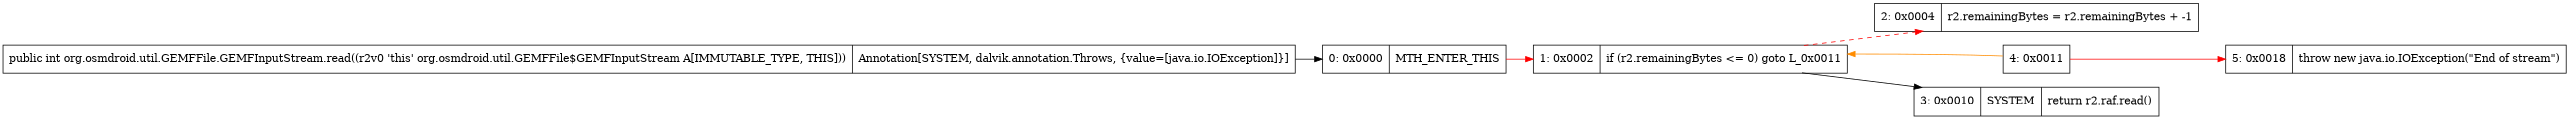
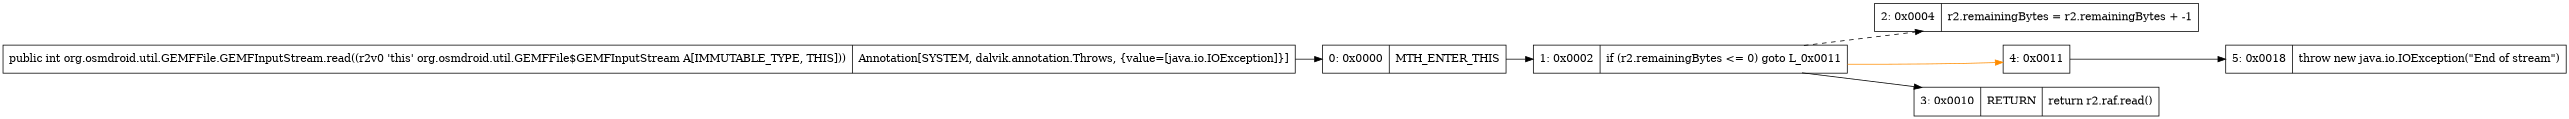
  digraph {
    rankdir=LR
    node [shape=record]
    edge [color=black]
    n1 [label="{0\:\ 0x0000|MTH_ENTER_THIS\l}"]
    n2 [label="{1\:\ 0x0002|if (r2.remainingBytes \<= 0) goto L_0x0011\l}"]
    n3 [label="{2\:\ 0x0004|r2.remainingBytes = r2.remainingBytes + \-1\l}"]
    n4 [label="{4\:\ 0x0011}"]
-   n5 [label="{3\:\ 0x0010|SYSTEM\l|return r2.raf.read()\l}"]
+   n5 [label="{3\:\ 0x0010|RETURN\l|return r2.raf.read()\l}"]
    n6 [label="{5\:\ 0x0018|throw new java.io.IOException(\"End of stream\")\l}"]
    n7 [label="{public int org.osmdroid.util.GEMFFile.GEMFInputStream.read((r2v0 'this' org.osmdroid.util.GEMFFile$GEMFInputStream A[IMMUTABLE_TYPE, THIS]))  | Annotation[SYSTEM, dalvik.annotation.Throws, \{value=[java.io.IOException]\}]\l}"]
-   n1 -> n2 [color=red]
-   n2 -> n3 [color=red style=dashed]
-   n4 -> n2 [color=darkorange]
+   n1 -> n2
+   n2 -> n3 [style=dashed]
+   n2 -> n4 [color=darkorange]
    n2 -> n5
-   n4 -> n6 [color=red]
+   n4 -> n6
    n7 -> n1
  }
